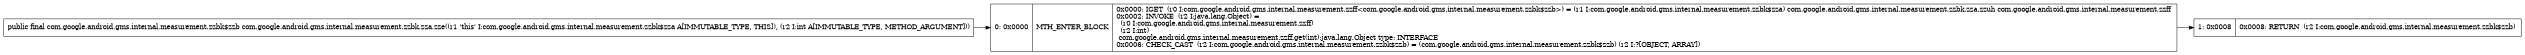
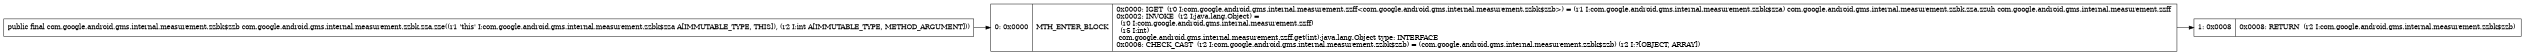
  digraph {
    rankdir=LR
    node [shape=record]
-   n1 [label="{0\:\ 0x0000|MTH_ENTER_BLOCK\l|0x0000: IGET  (r0 I:com.google.android.gms.internal.measurement.zzff\<com.google.android.gms.internal.measurement.zzbk$zzb\>) = (r1 I:com.google.android.gms.internal.measurement.zzbk$zza) com.google.android.gms.internal.measurement.zzbk.zza.zzuh com.google.android.gms.internal.measurement.zzff \l0x0002: INVOKE  (r2 I:java.lang.Object) = \l  (r0 I:com.google.android.gms.internal.measurement.zzff)\l  (r2 I:int)\l com.google.android.gms.internal.measurement.zzff.get(int):java.lang.Object type: INTERFACE \l0x0006: CHECK_CAST  (r2 I:com.google.android.gms.internal.measurement.zzbk$zzb) = (com.google.android.gms.internal.measurement.zzbk$zzb) (r2 I:?[OBJECT, ARRAY]) \l}"]
+   n1 [label="{0\:\ 0x0000|MTH_ENTER_BLOCK\l|0x0000: IGET  (r0 I:com.google.android.gms.internal.measurement.zzff\<com.google.android.gms.internal.measurement.zzbk$zzb\>) = (r1 I:com.google.android.gms.internal.measurement.zzbk$zza) com.google.android.gms.internal.measurement.zzbk.zza.zzuh com.google.android.gms.internal.measurement.zzff \l0x0002: INVOKE  (r2 I:java.lang.Object) = \l  (r0 I:com.google.android.gms.internal.measurement.zzff)\l  (r5 I:int)\l com.google.android.gms.internal.measurement.zzff.get(int):java.lang.Object type: INTERFACE \l0x0006: CHECK_CAST  (r2 I:com.google.android.gms.internal.measurement.zzbk$zzb) = (com.google.android.gms.internal.measurement.zzbk$zzb) (r2 I:?[OBJECT, ARRAY]) \l}"]
    n2 [label="{1\:\ 0x0008|0x0008: RETURN  (r2 I:com.google.android.gms.internal.measurement.zzbk$zzb) \l}"]
    n3 [label="{public final com.google.android.gms.internal.measurement.zzbk$zzb com.google.android.gms.internal.measurement.zzbk.zza.zze((r1 'this' I:com.google.android.gms.internal.measurement.zzbk$zza A[IMMUTABLE_TYPE, THIS]), (r2 I:int A[IMMUTABLE_TYPE, METHOD_ARGUMENT])) }"]
    n1 -> n2
    n3 -> n1
  }
